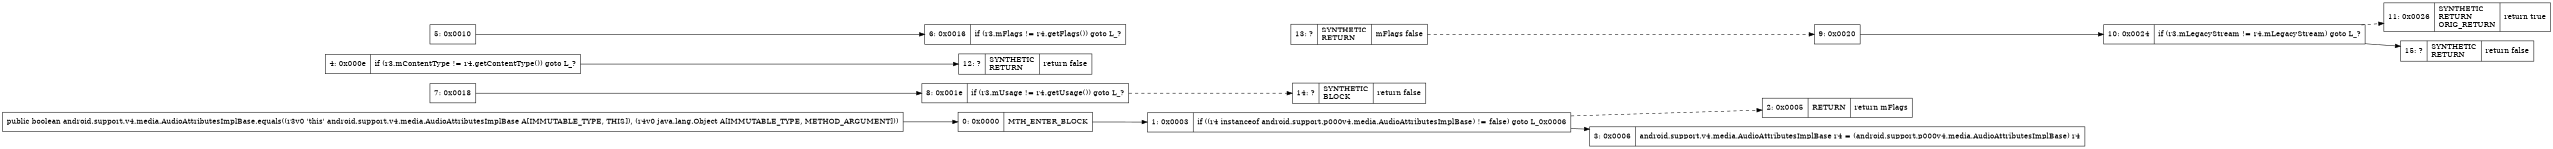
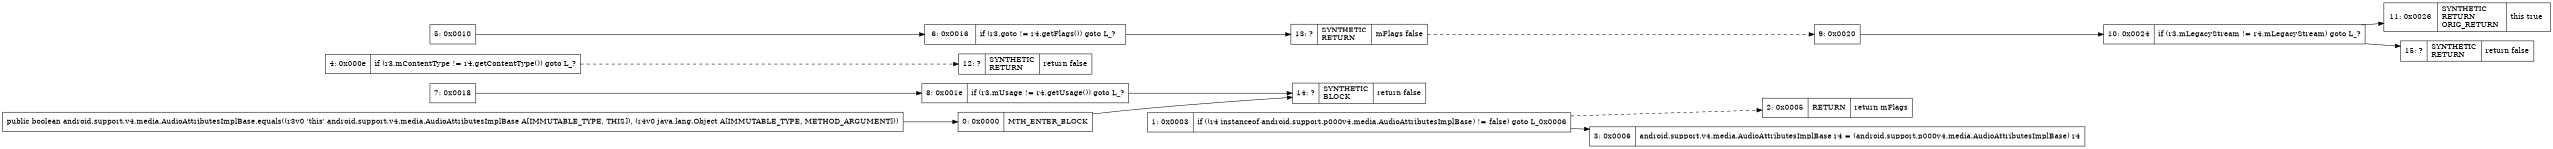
  digraph {
    rankdir=LR
    node [shape=record]
    n1 [label="{0\:\ 0x0000|MTH_ENTER_BLOCK\l}"]
    n2 [label="{1\:\ 0x0003|if ((r4 instanceof android.support.p000v4.media.AudioAttributesImplBase) != false) goto L_0x0006\l}"]
    n3 [label="{2\:\ 0x0005|RETURN\l|return mFlags\l}"]
    n4 [label="{3\:\ 0x0006|android.support.v4.media.AudioAttributesImplBase r4 = (android.support.p000v4.media.AudioAttributesImplBase) r4\l}"]
    n5 [label="{4\:\ 0x000e|if (r3.mContentType != r4.getContentType()) goto L_?\l}"]
    n6 [label="{12\:\ ?|SYNTHETIC\lRETURN\l|return false\l}"]
    n7 [label="{5\:\ 0x0010}"]
-   n8 [label="{6\:\ 0x0016|if (r3.mFlags != r4.getFlags()) goto L_?\l}"]
+   n8 [label="{6\:\ 0x0016|if (r3.goto != r4.getFlags()) goto L_?\l}"]
    n9 [label="{13\:\ ?|SYNTHETIC\lRETURN\l|mFlags false\l}"]
    n10 [label="{7\:\ 0x0018}"]
    n11 [label="{8\:\ 0x001e|if (r3.mUsage != r4.getUsage()) goto L_?\l}"]
    n12 [label="{9\:\ 0x0020}"]
    n13 [label="{14\:\ ?|SYNTHETIC\lBLOCK\l|return false\l}"]
    n14 [label="{10\:\ 0x0024|if (r3.mLegacyStream != r4.mLegacyStream) goto L_?\l}"]
-   n15 [label="{11\:\ 0x0026|SYNTHETIC\lRETURN\lORIG_RETURN\l|return true\l}"]
+   n15 [label="{11\:\ 0x0026|SYNTHETIC\lRETURN\lORIG_RETURN\l|this true\l}"]
    n16 [label="{15\:\ ?|SYNTHETIC\lRETURN\l|return false\l}"]
    n17 [label="{public boolean android.support.v4.media.AudioAttributesImplBase.equals((r3v0 'this' android.support.v4.media.AudioAttributesImplBase A[IMMUTABLE_TYPE, THIS]), (r4v0 java.lang.Object A[IMMUTABLE_TYPE, METHOD_ARGUMENT])) }"]
-   n1 -> n2
+   n1 -> n13
    n2 -> n3 [style=dashed]
    n2 -> n4
-   n5 -> n6
+   n5 -> n6 [style=dashed]
    n7 -> n8
+   n8 -> n9
    n9 -> n12 [style=dashed]
    n10 -> n11
-   n11 -> n13 [style=dashed]
+   n11 -> n13
    n12 -> n14
-   n14 -> n15 [style=dashed]
+   n14 -> n15 [style=solid]
    n14 -> n16
    n17 -> n1
  }
